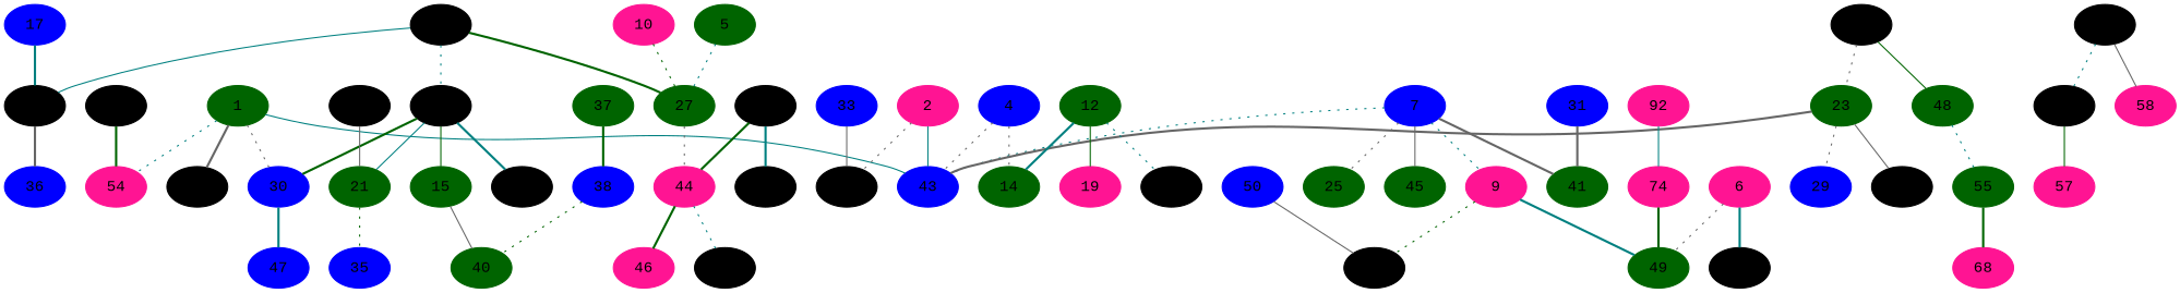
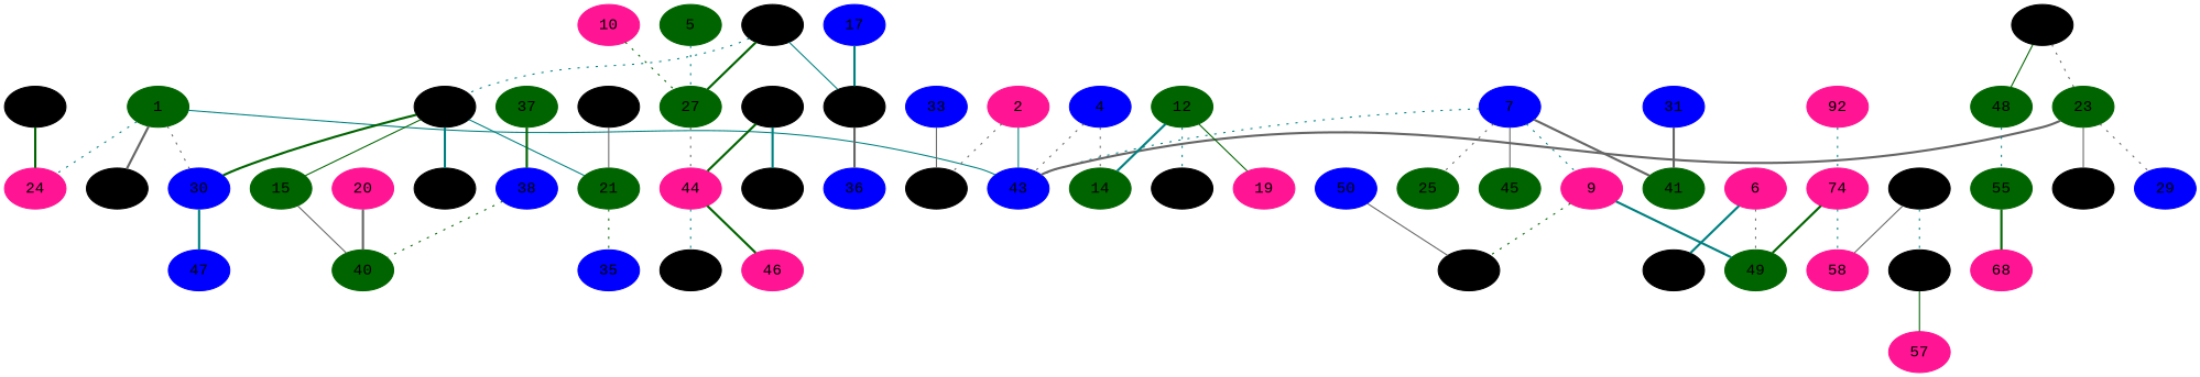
  graph {
    fontname="Liberation Mono"
    node [color=black fontname="Liberation Mono" style=filled]
    edge [color=gray40 fontname="Liberation Mono" style=dotted weight=1.0]
    1 [color=darkgreen]
    30 [color=blue]
    43 [color=blue]
    51
-   54 [color=deeppink]
+   54 [color=deeppink label=24]
    47 [color=blue]
    2 [color=deeppink]
    52
    3
    8
    27 [color=darkgreen]
    34
    15 [color=darkgreen]
    21 [color=darkgreen]
    56
    44 [color=deeppink]
    36 [color=blue]
    4 [color=blue]
    14 [color=darkgreen]
    5 [color=darkgreen]
    6 [color=deeppink]
    26
    49 [color=darkgreen]
    7 [color=blue]
    9 [color=deeppink]
    25 [color=darkgreen]
    41 [color=darkgreen]
    45 [color=darkgreen]
    59
    40 [color=darkgreen]
    35 [color=blue]
    10 [color=deeppink]
    23 [color=darkgreen]
    11
    48 [color=darkgreen]
    29 [color=blue]
    32
    55 [color=darkgreen]
    12 [color=darkgreen]
    19 [color=deeppink]
    39
    13
    16
    42
    46 [color=deeppink]
    61
    17 [color=blue]
    18
    53
    58 [color=deeppink]
    57 [color=deeppink]
+   20 [color=deeppink]
    n53 [color=deeppink label=92]
    n54 [color=deeppink label=74]
    28
    31 [color=blue]
    33 [color=blue]
    37 [color=darkgreen]
    38 [color=blue]
    n60 [color=deeppink label=68]
    50 [color=blue]
    1 -- 30
    1 -- 43 [color=teal style=solid]
    1 -- 51 [style=bold]
    1 -- 54 [color=teal]
    30 -- 47 [color=teal style=bold]
    2 -- 43 [color=teal style=solid]
    2 -- 52
    3 -- 8 [color=teal]
    3 -- 27 [color=darkgreen style=bold]
    3 -- 34 [color=teal style=solid]
    8 -- 30 [color=darkgreen style=bold]
    8 -- 15 [color=darkgreen style=solid]
    8 -- 21 [color=teal style=solid]
    8 -- 56 [color=teal style=bold]
    27 -- 44
    34 -- 36 [style=bold]
    15 -- 40 [style=solid]
    21 -- 35 [color=darkgreen]
    44 -- 46 [color=darkgreen style=bold]
    44 -- 61 [color=teal]
    4 -- 43
    4 -- 14
    5 -- 27 [color=teal]
    6 -- 26 [color=teal style=bold]
    6 -- 49
    7 -- 43 [color=teal]
    7 -- 9 [color=teal]
    7 -- 25
    7 -- 41 [style=bold]
    7 -- 45 [style=solid]
    9 -- 49 [color=teal style=bold]
    9 -- 59 [color=darkgreen]
    10 -- 27 [color=darkgreen]
    23 -- 43 [style=bold]
    23 -- 29
    23 -- 32 [style=solid]
    11 -- 23
    11 -- 48 [color=darkgreen style=solid]
    48 -- 55 [color=teal]
    55 -- n60 [color=darkgreen style=bold]
    12 -- 14 [color=teal style=bold]
    12 -- 19 [color=darkgreen style=solid]
    12 -- 39 [color=teal]
    13 -- 21 [style=solid]
    16 -- 44 [color=darkgreen style=bold]
    16 -- 42 [color=teal style=bold]
    17 -- 34 [color=teal style=bold]
    18 -- 53 [color=teal]
    18 -- 58 [style=solid]
    53 -- 57 [color=darkgreen style=solid]
-   n53 -- n54 [color=teal style=solid]
+   20 -- 40 [style=bold]
+   n53 -- n54 [color=teal]
    n54 -- 49 [color=darkgreen style=bold]
+   n54 -- 58 [color=teal]
    28 -- 54 [color=darkgreen style=bold]
    31 -- 41 [style=bold]
    33 -- 52 [style=solid]
    37 -- 38 [color=darkgreen style=bold]
    38 -- 40 [color=darkgreen]
    50 -- 59 [style=solid]
  }
